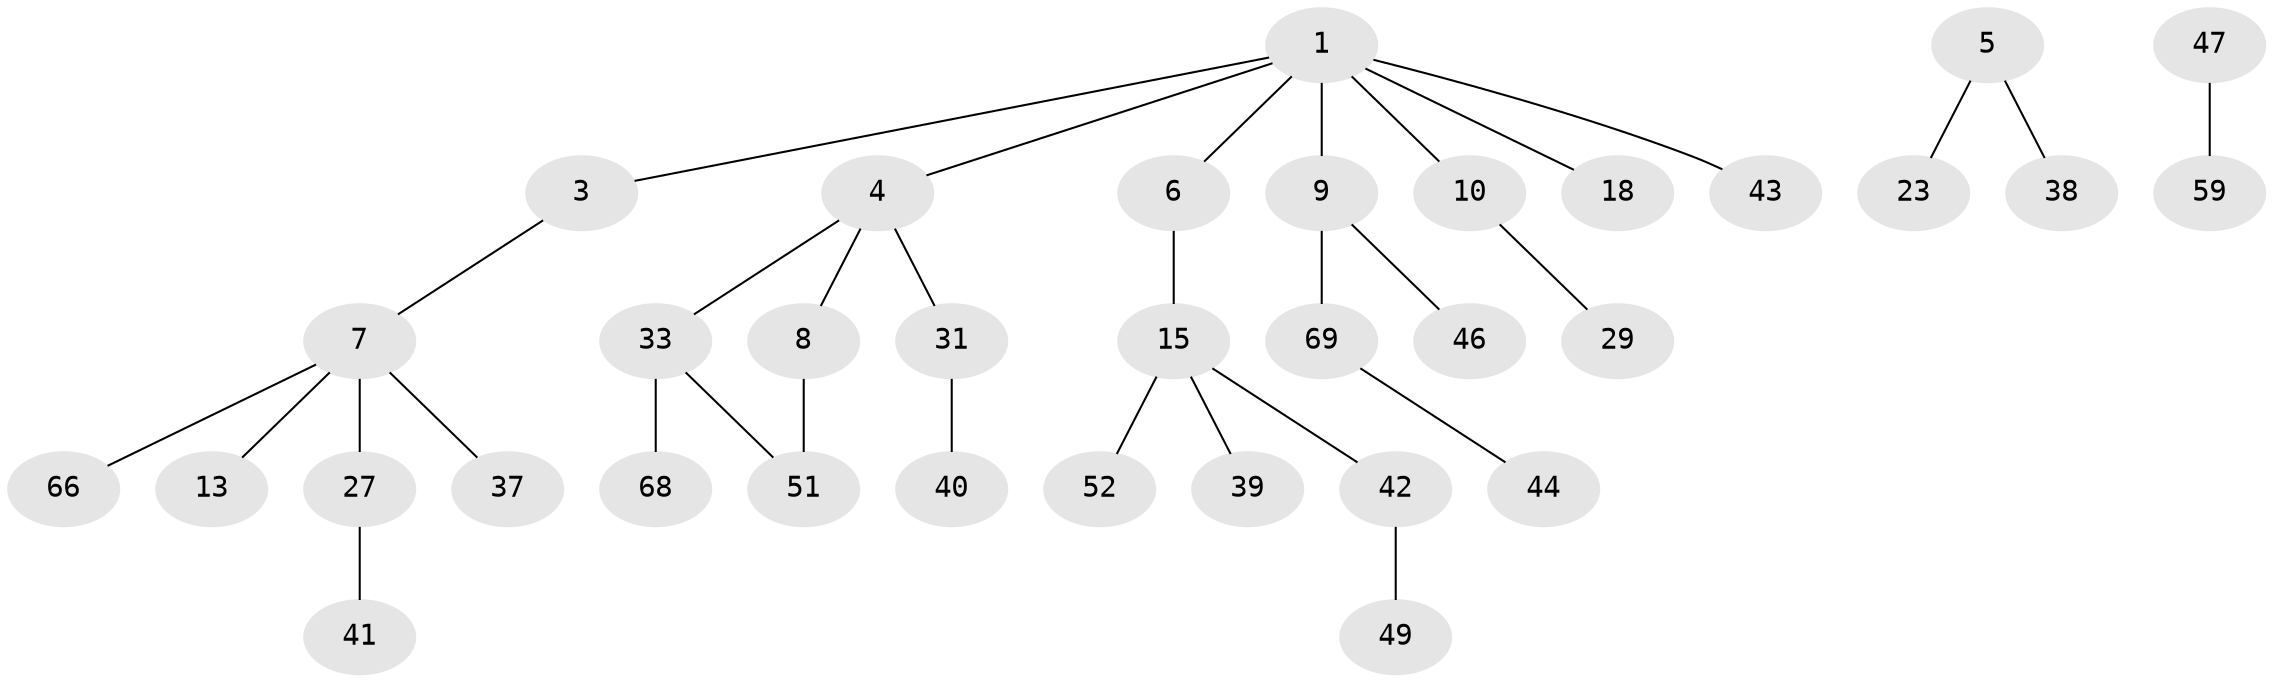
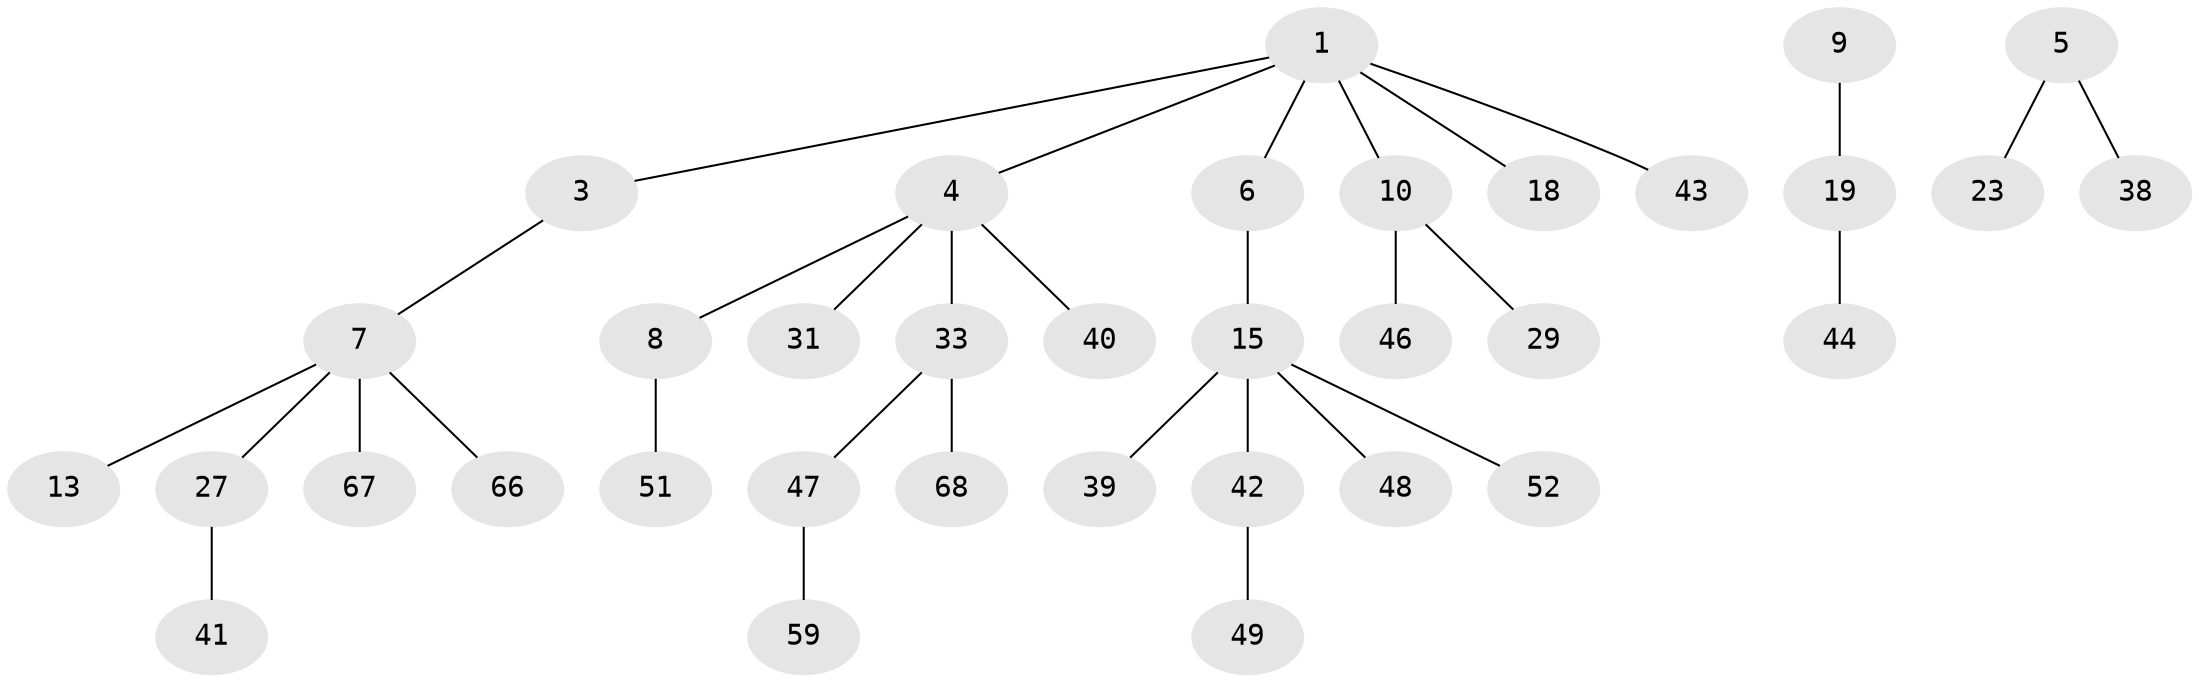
  graph {
    fontname="DejaVu Sans Mono"
    node [color=gray90 fontname="DejaVu Sans Mono" style=filled]
    edge [fontname="DejaVu Sans Mono"]
    1 [super="+2"]
    3 [super="+25+54+50"]
    4 [super="+11"]
    6
    9 [super="+57"]
    10 [super="+14"]
    18
    43
    7 [super="+12+69"]
    8
    31
    33
    40
    5 [super="+67+61"]
    23
    38
    15 [super="+22+21+24"]
-   19 [label=69]
+   19
    46
    29
    13
    27 [super="+28+30+34+36"]
-   37
+   37 [label=67]
    66
    51
    47
    68
    39 [super="+56"]
    42
+   48
    52
    41
    44 [super="+60"]
    49
    59
    1 -- 3
    1 -- 4
    1 -- 6
-   1 -- 9
    1 -- 10
    1 -- 18
    1 -- 43
    3 -- 7
    4 -- 8
    4 -- 31
    4 -- 33
-   31 -- 40
+   4 -- 40
    6 -- 15
    9 -- 19
-   9 -- 46
+   10 -- 46
    10 -- 29
    7 -- 13
    7 -- 27
    7 -- 37
    7 -- 66
    8 -- 51
-   33 -- 51
+   33 -- 47
    33 -- 68
    5 -- 23
    5 -- 38
    15 -- 39
    15 -- 42
+   15 -- 48
    15 -- 52
    19 -- 44
    27 -- 41
    47 -- 59
    42 -- 49
  }
